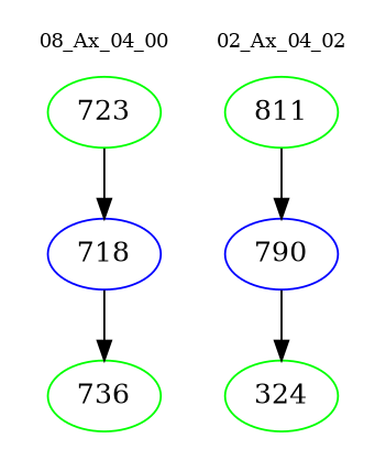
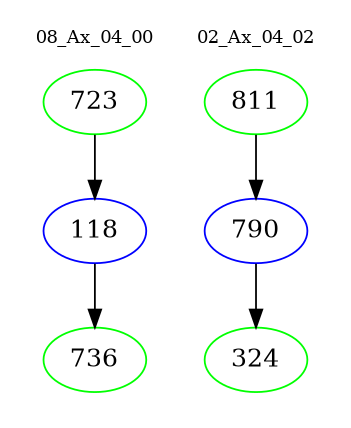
  digraph {
    node [color=green]
    edge [color=black]
    n1 [label=723]
-   n2 [color=blue label=718]
+   n2 [color=blue label=118]
    n3 [label=736]
    n4 [label=811]
    n5 [color=blue label=790]
    n6 [label=324]
    subgraph cluster_1 {
      color=white
      fontsize=10
      label="08_Ax_04_00"
      n1
      n2
      n3
    }
    subgraph cluster_2 {
      color=white
      fontsize=10
      label="02_Ax_04_02"
      n4
      n5
      n6
    }
    n1 -> n2
    n2 -> n3
    n4 -> n5
    n5 -> n6
  }
